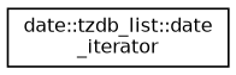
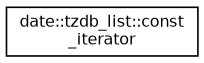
  digraph {
    rankdir=LR
-   n1 [color=black fillcolor=white fontname=Helvetica fontsize=10 height=0.2 label="date::tzdb_list::date\l_iterator" shape=record style=filled width=0.4]
+   n1 [color=black fillcolor=white fontname=Helvetica fontsize=10 height=0.2 label="date::tzdb_list::const\l_iterator" shape=record style=filled width=0.4]
  }
